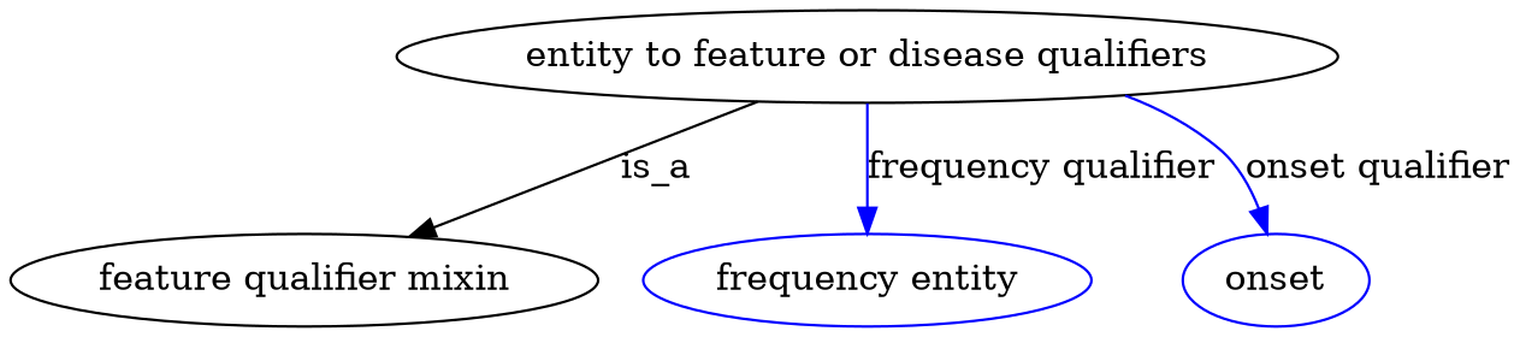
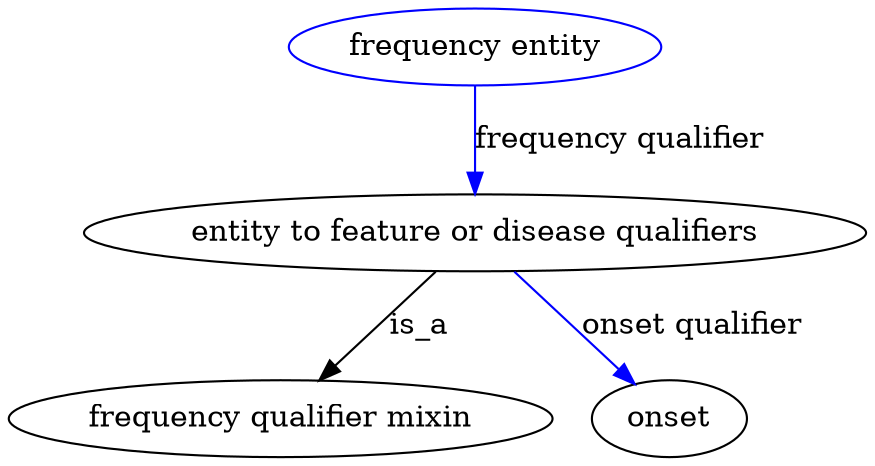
  digraph {
    edge [color=blue style=solid]
    n1 [height=0.5 label="entity to feature or disease qualifiers" width=3.8816]
-   "frequency qualifier mixin" [height=0.5 width=2.7984 label="feature qualifier mixin"]
+   "frequency qualifier mixin" [height=0.5 width=2.7984]
    n3 [color=blue height=0.5 label="frequency entity" width=1.8776]
-   n4 [color=blue height=0.5 label=onset width=0.81243]
+   n4 [color=black height=0.5 label=onset width=0.81243]
    n1 -> "frequency qualifier mixin" [label=is_a color="" style=""]
-   n1 -> n3 [label="frequency qualifier"]
+   n3 -> n1 [label="frequency qualifier"]
    n1 -> n4 [label="onset qualifier"]
  }
